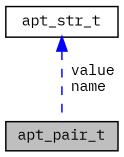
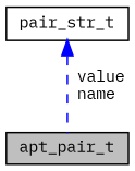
  digraph {
    fontname="IBM Plex Mono"
    node [color=black fontname="IBM Plex Mono" fontsize=10 shape=record style=filled]
    n1 [fillcolor=grey75 fontcolor=black height=0.2 label=apt_pair_t width=0.4]
-   n2 [fillcolor=white height=0.2 label=apt_str_t width=0.4]
+   n2 [fillcolor=white height=0.2 label=pair_str_t width=0.4]
    n2 -> n1 [color=blue dir=back fontname="IBM Plex Mono" fontsize=10 label=" value\nname" labelfontname=Helvetica labelfontsize=10 style=dashed]
  }
